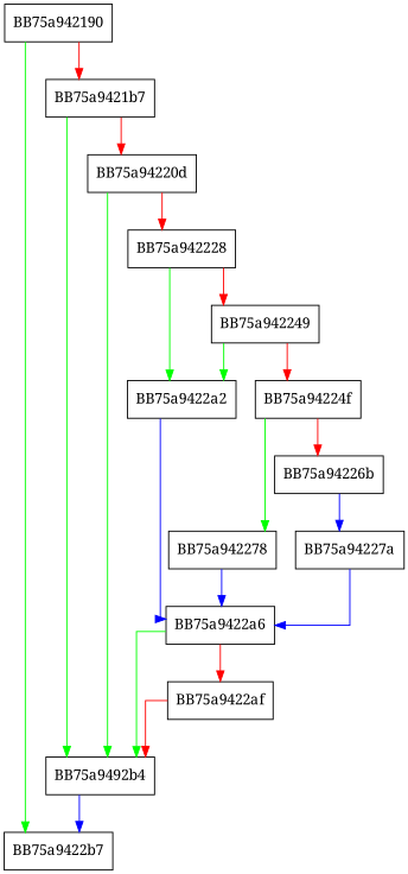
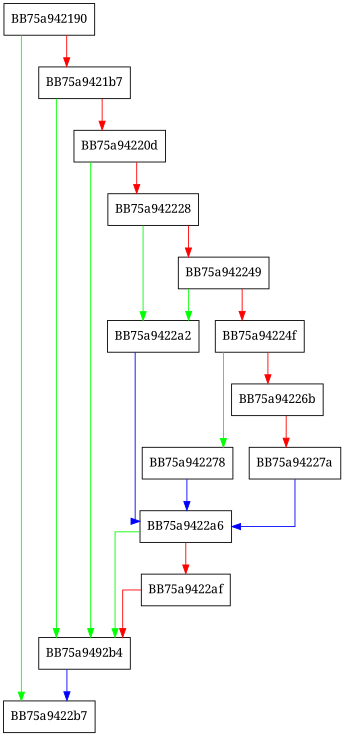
  digraph {
    fontname="Noto Serif"
    splines=ortho
    node [fontname="Noto Serif" shape=box]
    edge [color=red fontname="Noto Serif"]
    BB75a942190
    BB75a9422b7
    BB75a9421b7
    n4 [label=BB75a9492b4]
    BB75a94220d
    BB75a942228
    BB75a9422a2
    BB75a942249
    BB75a9422a6
    BB75a94224f
    BB75a9422af
    BB75a942278
    BB75a94226b
    BB75a94227a
    BB75a942190 -> BB75a9422b7 [color=green]
    BB75a942190 -> BB75a9421b7
    BB75a9421b7 -> n4 [color=green]
    BB75a9421b7 -> BB75a94220d
    n4 -> BB75a9422b7 [color=blue]
    BB75a94220d -> n4 [color=green]
    BB75a94220d -> BB75a942228
    BB75a942228 -> BB75a9422a2 [color=green]
    BB75a942228 -> BB75a942249
    BB75a9422a2 -> BB75a9422a6 [color=blue]
    BB75a942249 -> BB75a9422a2 [color=green]
    BB75a942249 -> BB75a94224f
    BB75a9422a6 -> n4 [color=green]
    BB75a9422a6 -> BB75a9422af
    BB75a94224f -> BB75a942278 [color=green]
    BB75a94224f -> BB75a94226b
    BB75a9422af -> n4
    BB75a942278 -> BB75a9422a6 [color=blue]
-   BB75a94226b -> BB75a94227a [color=blue]
+   BB75a94226b -> BB75a94227a
    BB75a94227a -> BB75a9422a6 [color=blue]
  }
